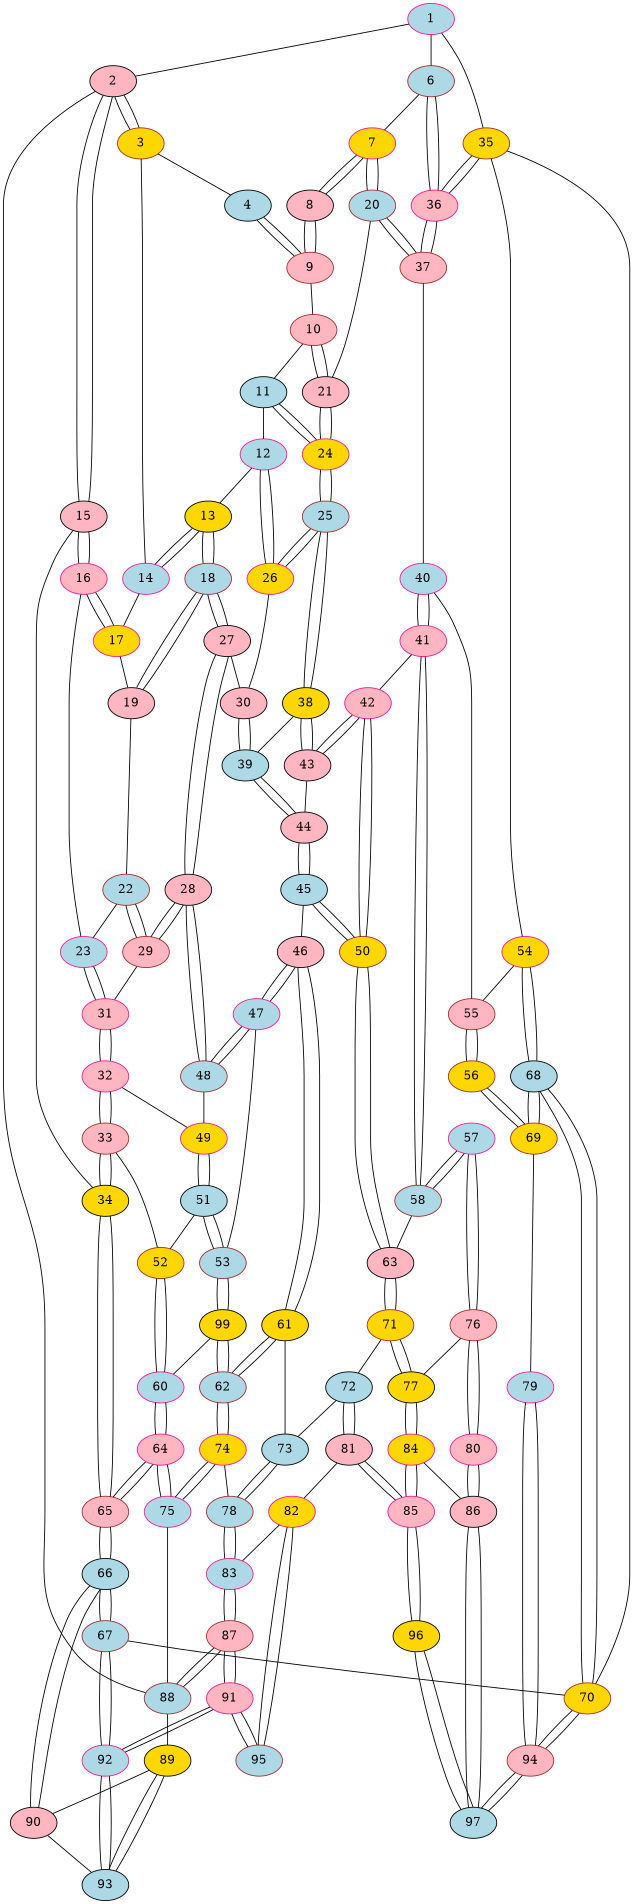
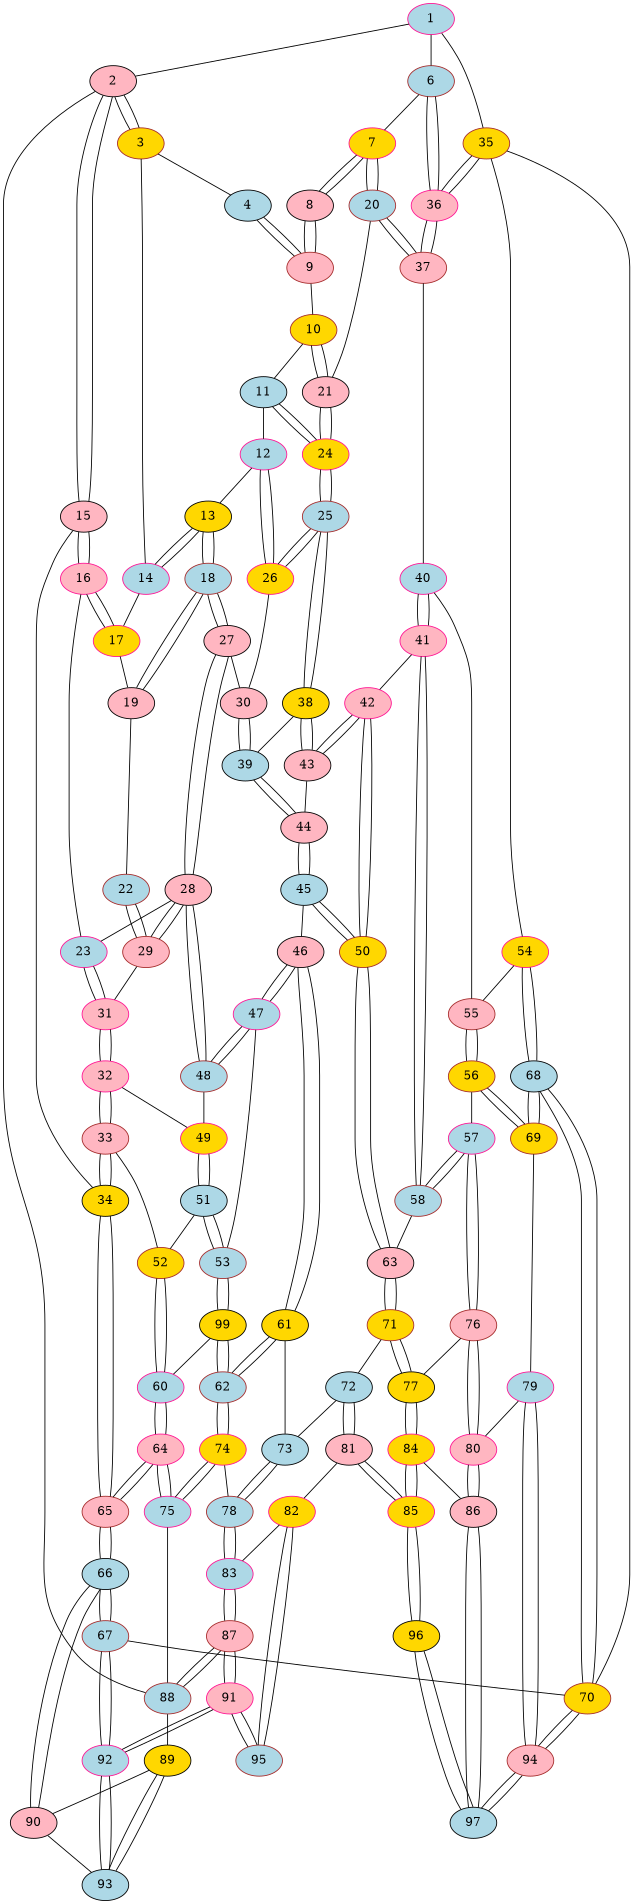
  graph {
    node [color=black fillcolor=lightblue style=filled]
    1 [color=deeppink]
    2 [fillcolor=lightpink]
    6 [color=brown]
    35 [color=brown fillcolor=gold]
    3 [color=brown fillcolor=gold]
    15 [fillcolor=lightpink]
    88 [color=brown]
    7 [color=deeppink fillcolor=gold]
    36 [color=deeppink fillcolor=lightpink]
    54 [color=deeppink fillcolor=gold]
    70 [color=brown fillcolor=gold]
    4
    14 [color=deeppink]
    16 [color=deeppink fillcolor=lightpink]
    34 [fillcolor=gold]
    67 [color=brown]
    92 [color=deeppink]
    9 [color=brown fillcolor=lightpink]
    17 [color=deeppink fillcolor=gold]
-   10 [color=brown fillcolor=lightpink]
+   10 [color=brown fillcolor=gold]
    8 [fillcolor=lightpink]
    20 [color=brown]
    37 [color=brown fillcolor=lightpink]
    21 [fillcolor=lightpink]
    11
    12 [color=deeppink]
    24 [color=deeppink fillcolor=gold]
    13 [fillcolor=gold]
    26 [color=deeppink fillcolor=gold]
    25 [color=brown]
    18 [color=brown]
    30 [fillcolor=lightpink]
    19 [fillcolor=lightpink]
    27 [fillcolor=lightpink]
    23 [color=deeppink]
    65 [color=brown fillcolor=lightpink]
    31 [color=deeppink fillcolor=lightpink]
    22 [color=brown]
    28 [fillcolor=lightpink]
    29 [color=brown fillcolor=lightpink]
    40 [color=deeppink]
    32 [color=deeppink fillcolor=lightpink]
    38 [fillcolor=gold]
    39
    43 [fillcolor=lightpink]
    48 [color=brown]
    49 [color=deeppink fillcolor=gold]
    44 [fillcolor=lightpink]
    33 [color=brown fillcolor=lightpink]
    52 [color=brown fillcolor=gold]
    51
    60 [color=deeppink]
    66
    55 [color=brown fillcolor=lightpink]
    68
    94 [color=brown fillcolor=lightpink]
    41 [color=deeppink fillcolor=lightpink]
    45
    42 [color=deeppink fillcolor=lightpink]
    58 [color=brown]
    56 [color=brown fillcolor=gold]
    50 [color=brown fillcolor=gold]
    63 [fillcolor=lightpink]
    46 [fillcolor=lightpink]
    47 [color=deeppink]
    61 [fillcolor=gold]
    53 [color=brown]
    62 [color=brown]
    73
    n70 [fillcolor=gold label=99]
    71 [color=brown fillcolor=gold]
    64 [color=deeppink fillcolor=lightpink]
    69 [color=brown fillcolor=gold]
    57 [color=deeppink]
    76 [color=brown fillcolor=lightpink]
    79 [color=deeppink]
    77 [fillcolor=gold]
    80 [color=deeppink fillcolor=lightpink]
    74 [color=deeppink fillcolor=gold]
    75 [color=deeppink]
    78 [color=brown]
    72
    90 [fillcolor=lightpink]
    93
    97
    81 [fillcolor=lightpink]
    84 [color=deeppink fillcolor=gold]
    82 [color=deeppink fillcolor=gold]
-   85 [color=deeppink fillcolor=lightpink]
+   85 [color=deeppink fillcolor=gold]
    83 [color=deeppink]
    89 [fillcolor=gold]
    86 [fillcolor=lightpink]
    87 [color=brown fillcolor=lightpink]
    95 [color=brown]
    96 [fillcolor=gold]
    91 [color=deeppink fillcolor=lightpink]
    1 -- 2
    1 -- 6
    1 -- 35
    2 -- 3
    2 -- 3
    2 -- 15
    2 -- 15
    2 -- 88
    6 -- 7
    6 -- 36
    6 -- 36
    35 -- 36
    35 -- 36
    35 -- 54
    35 -- 70
    3 -- 4
    3 -- 14
    15 -- 16
    15 -- 16
    15 -- 34
    88 -- 89
    7 -- 8
    7 -- 8
    7 -- 20
    7 -- 20
    36 -- 37
    36 -- 37
    54 -- 55
    54 -- 68
    54 -- 68
    70 -- 94
    70 -- 94
    4 -- 9
    4 -- 9
    14 -- 17
    16 -- 17
    16 -- 17
    16 -- 23
    34 -- 65
    34 -- 65
    67 -- 70
    67 -- 92
    67 -- 92
    92 -- 93
    92 -- 93
    9 -- 10
    17 -- 19
    10 -- 21
    10 -- 21
    10 -- 11
    8 -- 9
    8 -- 9
    20 -- 37
    20 -- 37
    20 -- 21
    37 -- 40
    21 -- 24
    21 -- 24
    11 -- 12
    11 -- 24
    11 -- 24
    12 -- 13
    12 -- 26
    12 -- 26
    24 -- 25
    24 -- 25
    13 -- 14
    13 -- 14
    13 -- 18
    13 -- 18
    26 -- 30
    25 -- 26
    25 -- 26
    25 -- 38
    25 -- 38
    18 -- 19
    18 -- 19
    18 -- 27
    18 -- 27
    30 -- 39
    30 -- 39
    19 -- 22
    27 -- 30
    27 -- 28
    27 -- 28
    23 -- 31
    23 -- 31
    65 -- 66
    65 -- 66
    31 -- 32
    31 -- 32
-   22 -- 23
+   28 -- 23
    22 -- 29
    22 -- 29
    28 -- 29
    28 -- 29
    28 -- 48
    28 -- 48
    29 -- 31
    40 -- 55
    40 -- 41
    40 -- 41
    32 -- 49
    32 -- 33
    32 -- 33
    38 -- 39
    38 -- 43
    38 -- 43
    39 -- 44
    39 -- 44
    43 -- 44
    48 -- 49
    49 -- 51
    49 -- 51
    44 -- 45
    44 -- 45
    33 -- 34
    33 -- 34
    33 -- 52
    52 -- 60
    52 -- 60
    51 -- 52
    51 -- 53
    51 -- 53
    60 -- 64
    60 -- 64
    66 -- 67
    66 -- 67
    66 -- 90
    66 -- 90
    55 -- 56
    55 -- 56
    68 -- 70
    68 -- 70
    68 -- 69
    68 -- 69
    94 -- 97
    94 -- 97
    41 -- 42
    41 -- 58
    41 -- 58
    45 -- 50
    45 -- 50
    45 -- 46
    42 -- 43
    42 -- 43
    42 -- 50
    42 -- 50
    58 -- 63
    56 -- 69
    56 -- 69
+   56 -- 57
    50 -- 63
    50 -- 63
    63 -- 71
    63 -- 71
    46 -- 47
    46 -- 47
    46 -- 61
    46 -- 61
    47 -- 48
    47 -- 48
    47 -- 53
    61 -- 62
    61 -- 62
    61 -- 73
    53 -- n70
    53 -- n70
    62 -- 74
    62 -- 74
    73 -- 78
    73 -- 78
    n70 -- 60
    n70 -- 62
    n70 -- 62
    71 -- 77
    71 -- 77
    71 -- 72
    64 -- 65
    64 -- 65
    64 -- 75
    64 -- 75
    69 -- 79
    57 -- 58
    57 -- 58
    57 -- 76
    57 -- 76
    76 -- 77
    76 -- 80
    76 -- 80
    79 -- 94
    79 -- 94
+   79 -- 80
    77 -- 84
    77 -- 84
    80 -- 86
    80 -- 86
    74 -- 75
    74 -- 75
    74 -- 78
    75 -- 88
    78 -- 83
    78 -- 83
    72 -- 73
    72 -- 81
    72 -- 81
    90 -- 93
    81 -- 82
    81 -- 85
    81 -- 85
    84 -- 85
    84 -- 85
    84 -- 86
    82 -- 83
    82 -- 95
    82 -- 95
    85 -- 96
    85 -- 96
    83 -- 87
    83 -- 87
    89 -- 90
    89 -- 93
    89 -- 93
    86 -- 97
    86 -- 97
    87 -- 88
    87 -- 88
    87 -- 91
    87 -- 91
    96 -- 97
    96 -- 97
    91 -- 92
    91 -- 92
    91 -- 95
    91 -- 95
  }
